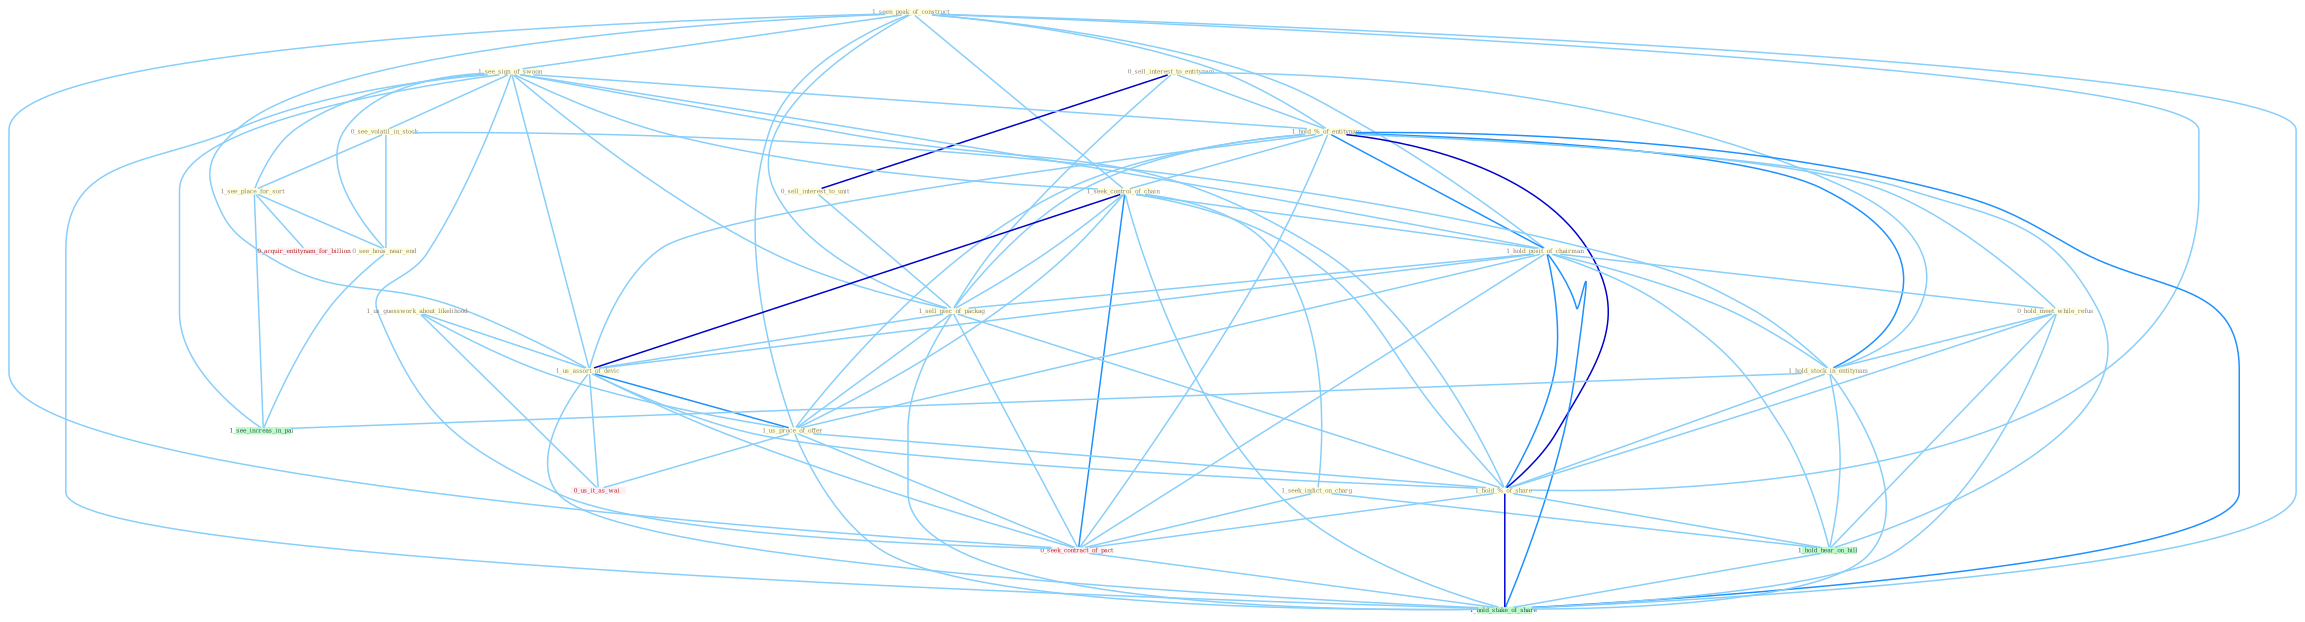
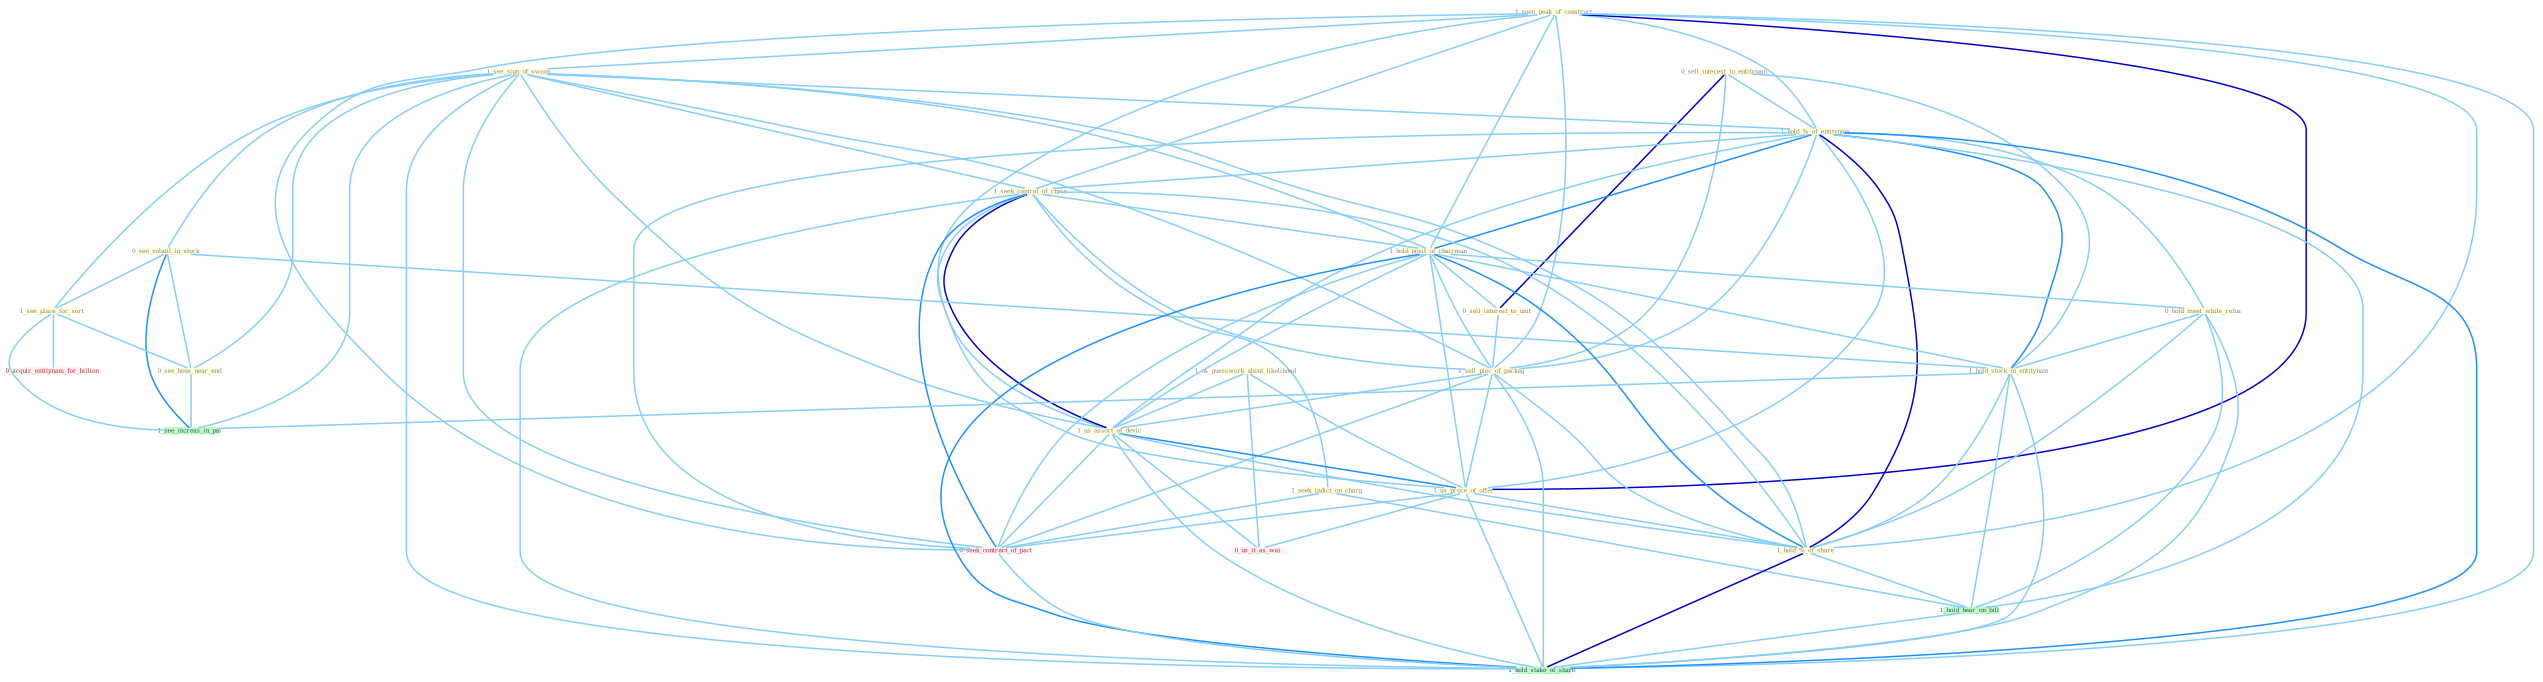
  graph {
    node [color="#ffffe0" fixedsize=true fontcolor="#8b7d6b" fontsize=4 shape=polygon style=filled]
    edge [color="#87cefa" w=1]
    "1_seen_peak_of_construct " [height=.06 width=.5]
    "0_sell_interest_to_entitynam " [height=.06 width=.5]
    "1_see_sign_of_swoon " [height=.06 width=.5]
    "0_sell_interest_to_unit " [height=.06 width=.5]
    "1_hold_%_of_entitynam " [height=.06 width=.5]
    "1_seek_control_of_chain " [height=.06 width=.5]
    "1_seek_indict_on_charg " [height=.06 width=.5]
    "1_us_guesswork_about_likelihood " [height=.06 width=.5]
    "0_see_volatil_in_stock " [height=.06 width=.5]
    "1_hold_posit_of_chairman " [height=.06 width=.5]
    "1_see_place_for_sort " [height=.06 width=.5]
    "1_sell_piec_of_packag " [height=.06 width=.5]
    "1_us_assort_of_devic " [height=.06 width=.5]
    "1_us_proce_of_offer " [height=.06 width=.5]
    "0_hold_meet_while_refus " [height=.06 width=.5]
    "1_hold_stock_in_entitynam " [height=.06 width=.5]
    "1_hold_%_of_share " [height=.06 width=.5]
    "0_see_hous_near_end " [height=.06 width=.5]
    "0_seek_contract_of_pact " [color="#fff0f5" fontcolor="#b22222" height=.06 width=.5]
    "0_us_it_as_wai " [color="#fff0f5" fontcolor="#b22222" height=.06 width=.5]
    "0_acquir_entitynam_for_billion " [color="#fff0f5" fontcolor="#b22222" height=.06 width=.5]
    "1_hold_stake_of_share " [color="#BDFCC9" fontcolor="#2f4f4f" height=.06 width=.5]
    "1_see_increas_in_pai " [color="#BDFCC9" fontcolor="#2f4f4f" height=.06 width=.5]
    "1_hold_hear_on_bill " [color="#BDFCC9" fontcolor="#2f4f4f" height=.06 width=.5]
    subgraph sub_1 {
      "1_seen_peak_of_construct "
      "0_sell_interest_to_entitynam "
      "1_see_sign_of_swoon "
      "0_sell_interest_to_unit "
      "1_hold_%_of_entitynam "
      "1_seek_control_of_chain "
      "1_seek_indict_on_charg "
      "1_us_guesswork_about_likelihood "
      "0_see_volatil_in_stock "
      "1_hold_posit_of_chairman "
      "1_see_place_for_sort "
      "1_sell_piec_of_packag "
      "1_us_assort_of_devic "
      "1_us_proce_of_offer "
      "0_hold_meet_while_refus "
      "1_hold_stock_in_entitynam "
      "1_hold_%_of_share "
      "0_see_hous_near_end "
    }
    subgraph sub_2 {
      "0_seek_contract_of_pact "
      "0_us_it_as_wai "
      "0_acquir_entitynam_for_billion "
    }
    "1_seen_peak_of_construct " -- "1_see_sign_of_swoon "
    "1_seen_peak_of_construct " -- "1_hold_%_of_entitynam "
    "1_seen_peak_of_construct " -- "1_seek_control_of_chain "
    "1_seen_peak_of_construct " -- "1_hold_posit_of_chairman "
    "1_seen_peak_of_construct " -- "1_sell_piec_of_packag "
    "1_seen_peak_of_construct " -- "1_us_assort_of_devic "
-   "1_seen_peak_of_construct " -- "1_us_proce_of_offer "
+   "1_seen_peak_of_construct " -- "1_us_proce_of_offer " [color="#0000cd"]
    "1_seen_peak_of_construct " -- "1_hold_%_of_share "
    "1_seen_peak_of_construct " -- "0_seek_contract_of_pact "
    "1_seen_peak_of_construct " -- "1_hold_stake_of_share "
    "0_sell_interest_to_entitynam " -- "0_sell_interest_to_unit " [color="#0000cd" w=3]
    "0_sell_interest_to_entitynam " -- "1_hold_%_of_entitynam "
    "0_sell_interest_to_entitynam " -- "1_sell_piec_of_packag "
    "0_sell_interest_to_entitynam " -- "1_hold_stock_in_entitynam "
    "1_see_sign_of_swoon " -- "1_hold_%_of_entitynam "
    "1_see_sign_of_swoon " -- "1_seek_control_of_chain "
    "1_see_sign_of_swoon " -- "0_see_volatil_in_stock "
    "1_see_sign_of_swoon " -- "1_hold_posit_of_chairman "
    "1_see_sign_of_swoon " -- "1_see_place_for_sort "
    "1_see_sign_of_swoon " -- "1_sell_piec_of_packag "
    "1_see_sign_of_swoon " -- "1_us_assort_of_devic "
    "1_see_sign_of_swoon " -- "1_hold_%_of_share "
    "1_see_sign_of_swoon " -- "0_see_hous_near_end "
    "1_see_sign_of_swoon " -- "0_seek_contract_of_pact "
    "1_see_sign_of_swoon " -- "1_hold_stake_of_share "
    "1_see_sign_of_swoon " -- "1_see_increas_in_pai "
    "0_sell_interest_to_unit " -- "1_sell_piec_of_packag "
    "1_hold_%_of_entitynam " -- "1_seek_control_of_chain "
    "1_hold_%_of_entitynam " -- "1_hold_posit_of_chairman " [color="#1e90ff" w=2]
    "1_hold_%_of_entitynam " -- "1_sell_piec_of_packag "
    "1_hold_%_of_entitynam " -- "1_us_assort_of_devic "
    "1_hold_%_of_entitynam " -- "1_us_proce_of_offer "
    "1_hold_%_of_entitynam " -- "0_hold_meet_while_refus "
    "1_hold_%_of_entitynam " -- "1_hold_stock_in_entitynam " [color="#1e90ff" w=2]
    "1_hold_%_of_entitynam " -- "1_hold_%_of_share " [color="#0000cd" w=3]
    "1_hold_%_of_entitynam " -- "0_seek_contract_of_pact "
    "1_hold_%_of_entitynam " -- "1_hold_stake_of_share " [color="#1e90ff" w=2]
    "1_hold_%_of_entitynam " -- "1_hold_hear_on_bill "
    "1_seek_control_of_chain " -- "1_seek_indict_on_charg "
    "1_seek_control_of_chain " -- "1_hold_posit_of_chairman "
    "1_seek_control_of_chain " -- "1_sell_piec_of_packag "
    "1_seek_control_of_chain " -- "1_us_assort_of_devic " [color="#0000cd"]
    "1_seek_control_of_chain " -- "1_us_proce_of_offer "
    "1_seek_control_of_chain " -- "1_hold_%_of_share "
    "1_seek_control_of_chain " -- "0_seek_contract_of_pact " [color="#1e90ff" w=2]
    "1_seek_control_of_chain " -- "1_hold_stake_of_share "
    "1_seek_indict_on_charg " -- "0_seek_contract_of_pact "
    "1_seek_indict_on_charg " -- "1_hold_hear_on_bill "
    "1_us_guesswork_about_likelihood " -- "1_us_assort_of_devic "
    "1_us_guesswork_about_likelihood " -- "1_us_proce_of_offer "
    "1_us_guesswork_about_likelihood " -- "0_us_it_as_wai "
    "0_see_volatil_in_stock " -- "1_see_place_for_sort "
    "0_see_volatil_in_stock " -- "1_hold_stock_in_entitynam "
    "0_see_volatil_in_stock " -- "0_see_hous_near_end "
+   "0_see_volatil_in_stock " -- "1_see_increas_in_pai " [color="#1e90ff" w=2]
    "1_hold_posit_of_chairman " -- "1_sell_piec_of_packag "
    "1_hold_posit_of_chairman " -- "1_us_assort_of_devic "
    "1_hold_posit_of_chairman " -- "1_us_proce_of_offer "
    "1_hold_posit_of_chairman " -- "0_hold_meet_while_refus "
    "1_hold_posit_of_chairman " -- "1_hold_stock_in_entitynam "
    "1_hold_posit_of_chairman " -- "1_hold_%_of_share " [color="#1e90ff" w=2]
    "1_hold_posit_of_chairman " -- "0_seek_contract_of_pact "
    "1_hold_posit_of_chairman " -- "1_hold_stake_of_share " [color="#1e90ff" w=2]
-   "1_hold_posit_of_chairman " -- "1_hold_hear_on_bill "
+   "1_hold_posit_of_chairman " -- "0_sell_interest_to_unit "
    "1_see_place_for_sort " -- "0_see_hous_near_end "
    "1_see_place_for_sort " -- "0_acquir_entitynam_for_billion "
    "1_see_place_for_sort " -- "1_see_increas_in_pai "
    "1_sell_piec_of_packag " -- "1_us_assort_of_devic "
    "1_sell_piec_of_packag " -- "1_us_proce_of_offer "
    "1_sell_piec_of_packag " -- "1_hold_%_of_share "
    "1_sell_piec_of_packag " -- "0_seek_contract_of_pact "
    "1_sell_piec_of_packag " -- "1_hold_stake_of_share "
    "1_us_assort_of_devic " -- "1_us_proce_of_offer " [color="#1e90ff" w=2]
    "1_us_assort_of_devic " -- "1_hold_%_of_share "
    "1_us_assort_of_devic " -- "0_seek_contract_of_pact "
    "1_us_assort_of_devic " -- "0_us_it_as_wai "
    "1_us_assort_of_devic " -- "1_hold_stake_of_share "
    "1_us_proce_of_offer " -- "1_hold_%_of_share "
    "1_us_proce_of_offer " -- "0_seek_contract_of_pact "
    "1_us_proce_of_offer " -- "0_us_it_as_wai "
    "1_us_proce_of_offer " -- "1_hold_stake_of_share "
    "0_hold_meet_while_refus " -- "1_hold_stock_in_entitynam "
    "0_hold_meet_while_refus " -- "1_hold_%_of_share "
    "0_hold_meet_while_refus " -- "1_hold_stake_of_share "
    "0_hold_meet_while_refus " -- "1_hold_hear_on_bill "
    "1_hold_stock_in_entitynam " -- "1_hold_%_of_share "
    "1_hold_stock_in_entitynam " -- "1_hold_stake_of_share "
    "1_hold_stock_in_entitynam " -- "1_see_increas_in_pai "
    "1_hold_stock_in_entitynam " -- "1_hold_hear_on_bill "
-   "1_hold_%_of_share " -- "0_seek_contract_of_pact "
    "1_hold_%_of_share " -- "1_hold_stake_of_share " [color="#0000cd" w=3]
    "1_hold_%_of_share " -- "1_hold_hear_on_bill "
    "0_see_hous_near_end " -- "1_see_increas_in_pai "
    "0_seek_contract_of_pact " -- "1_hold_stake_of_share "
    "1_hold_hear_on_bill " -- "1_hold_stake_of_share "
  }
